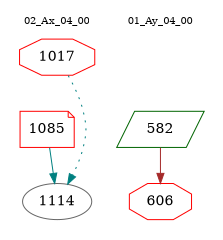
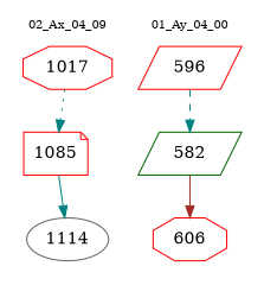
  digraph {
    node [color=red shape=octagon]
    edge [color=teal style=solid]
    n1 [label=1017]
    n2 [label=1085 shape=note]
    n3 [color=gray40 label=1114 shape=ellipse]
+   n4 [label=596 shape=parallelogram]
    n5 [color=darkgreen label=582 shape=parallelogram]
    n6 [label=606]
    subgraph cluster_1 {
      color=white
      fontsize=10
-     label="02_Ax_04_00"
+     label="02_Ax_04_09"
      n1
      n2
      n3
    }
    subgraph cluster_2 {
      color=white
      fontsize=10
      label="01_Ay_04_00"
+     n4
      n5
      n6
    }
-   n1 -> n3 [style=dotted]
+   n1 -> n2 [style=dotted]
    n2 -> n3
+   n4 -> n5 [style=dashed]
    n5 -> n6 [color=brown]
  }
